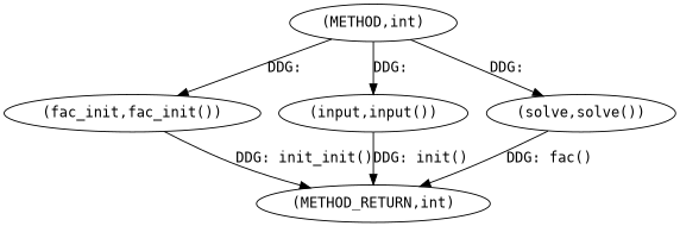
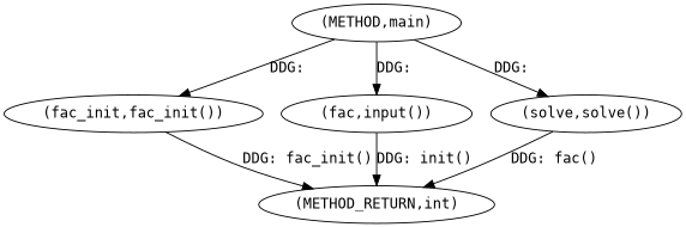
  digraph {
    fontname="DejaVu Sans Mono"
    node [fontname="DejaVu Sans Mono"]
    edge [fontname="DejaVu Sans Mono"]
-   n1 [label="(METHOD,int)"]
+   n1 [label="(METHOD,main)"]
    n2 [label="(fac_init,fac_init())"]
-   n3 [label="(input,input())"]
+   n3 [label="(fac,input())"]
    n4 [label="(solve,solve())"]
    n5 [label="(METHOD_RETURN,int)"]
    n1 -> n2 [label="DDG: "]
    n1 -> n3 [label="DDG: "]
    n1 -> n4 [label="DDG: "]
-   n2 -> n5 [label="DDG: init_init()"]
+   n2 -> n5 [label="DDG: fac_init()"]
    n3 -> n5 [label="DDG: init()"]
    n4 -> n5 [label="DDG: fac()"]
  }
